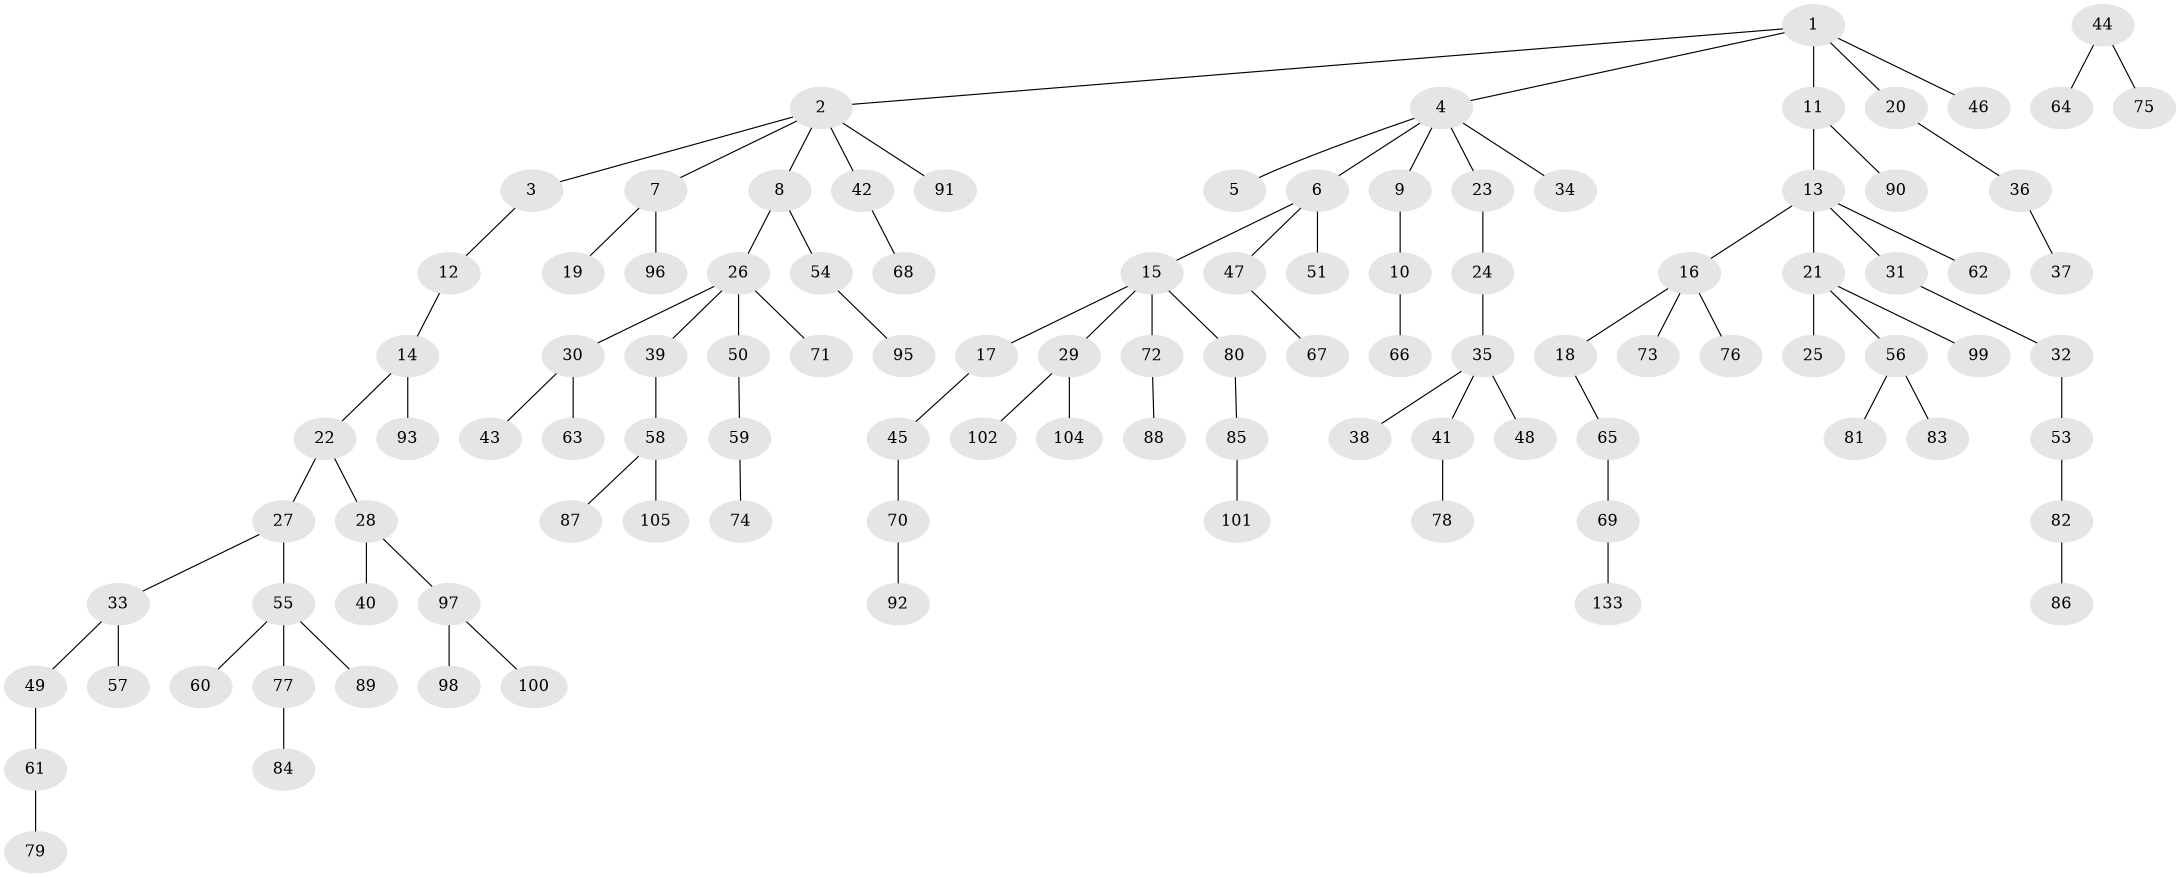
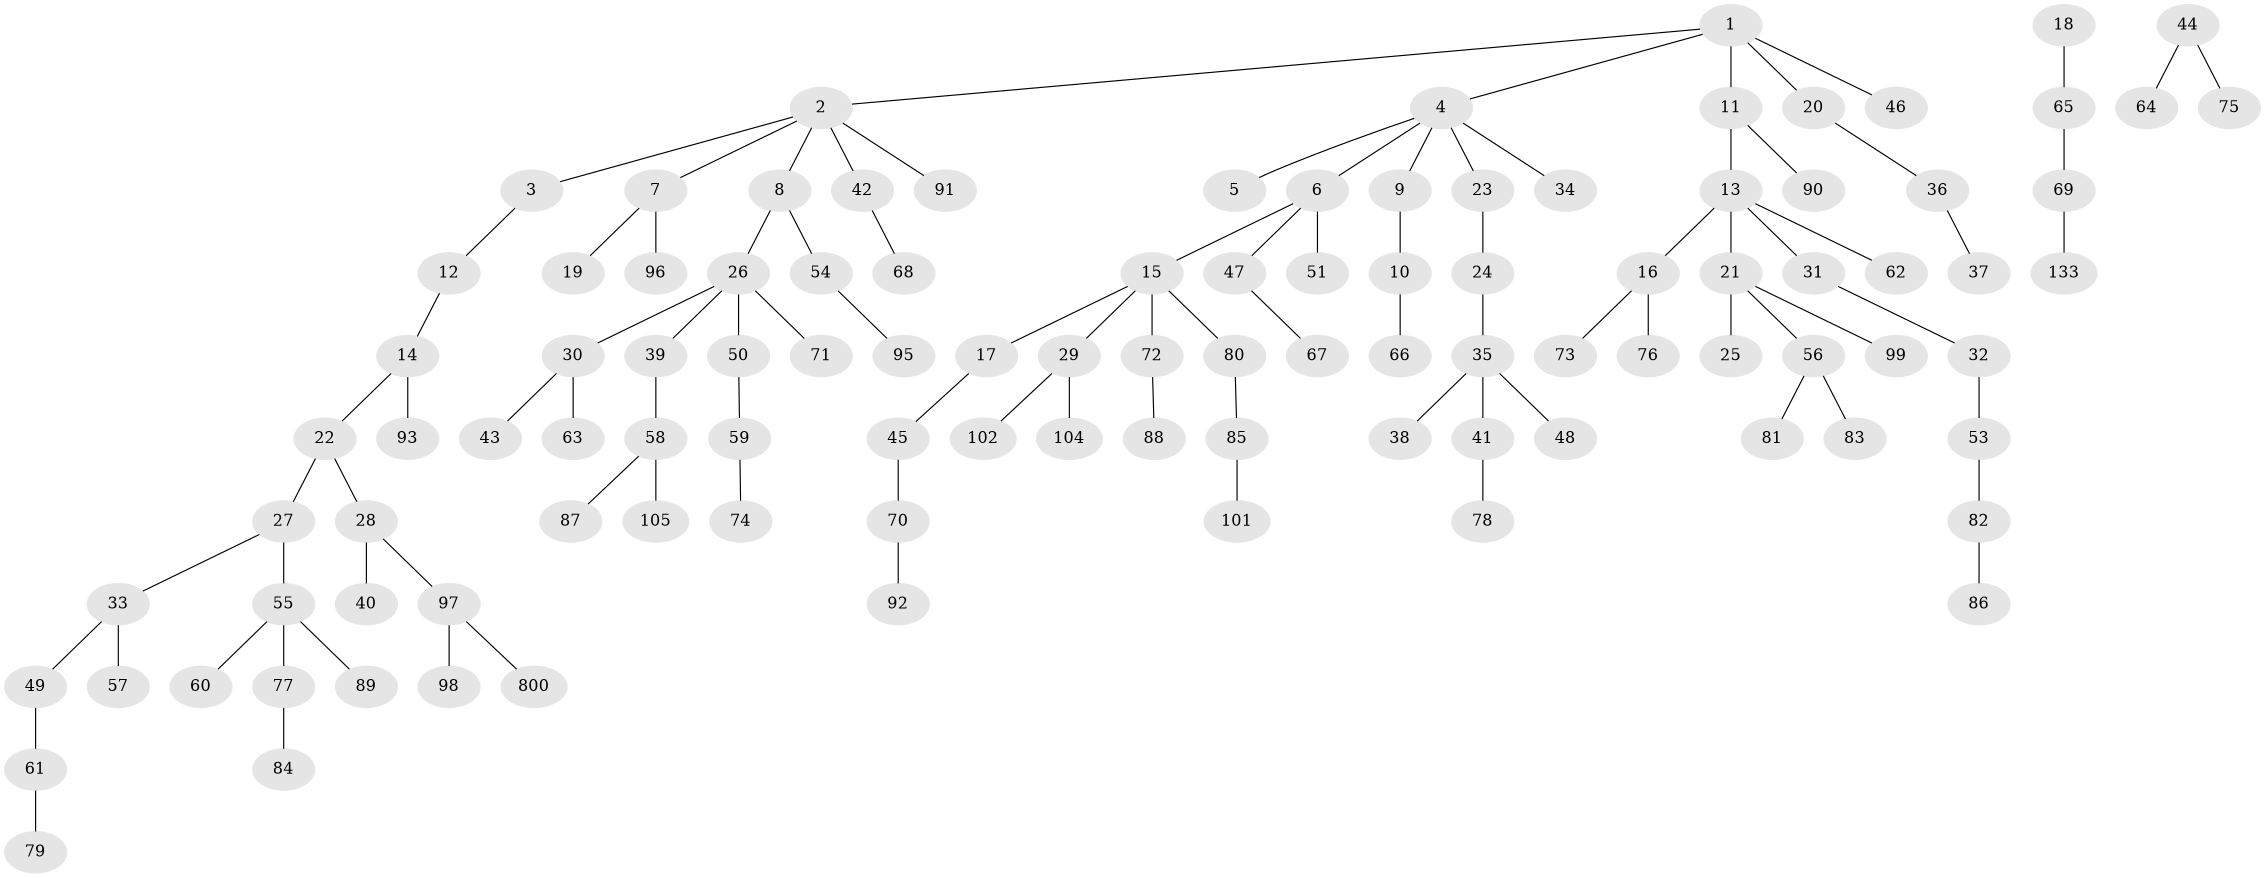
  graph {
    node [color=gray90 style=filled]
    1
    2
    4
    11
    20
    46
    3
    7
    8
    42
    91
    5
    6
    9
    23
    34
    13
    90
    36
    12
    19
    96
    26
    54
    68
    14
    15
    47
    51
    10
    24
    17
    29
    72
    80
    67
    30
    39
    50
    71
    95
    66
    16
    21
    31
    62
    22
    93
    18
    73
    76
    25
    56
    99
    32
    27
    28
    45
    102
    104
    88
    85
    65
    70
    69
    37
    81
    83
    33
    55
    40
    97
    35
    38
    41
    48
    43
    63
    58
    59
    49
    57
    60
    77
    89
    98
-   100
+   100 [label=800]
    53
    82
    44
    64
    75
    61
    78
    87
    105
    92
    79
    74
    86
    84
    n102 [label=133]
    101
    1 -- 2
    1 -- 4
    1 -- 11
    1 -- 20
    1 -- 46
    2 -- 3
    2 -- 7
    2 -- 8
    2 -- 42
    2 -- 91
    4 -- 5
    4 -- 6
    4 -- 9
    4 -- 23
    4 -- 34
    11 -- 13
    11 -- 90
    20 -- 36
    3 -- 12
    7 -- 19
    7 -- 96
    8 -- 26
    8 -- 54
    42 -- 68
    6 -- 15
    6 -- 47
    6 -- 51
    9 -- 10
    23 -- 24
    13 -- 16
    13 -- 21
    13 -- 31
    13 -- 62
    36 -- 37
    12 -- 14
    26 -- 30
    26 -- 39
    26 -- 50
    26 -- 71
    54 -- 95
    14 -- 22
    14 -- 93
    15 -- 17
    15 -- 29
    15 -- 72
    15 -- 80
    47 -- 67
    10 -- 66
    24 -- 35
    17 -- 45
    29 -- 102
    29 -- 104
    72 -- 88
    80 -- 85
    30 -- 43
    30 -- 63
    39 -- 58
    50 -- 59
-   16 -- 18
    16 -- 73
    16 -- 76
    21 -- 25
    21 -- 56
    21 -- 99
    31 -- 32
    22 -- 27
    22 -- 28
    18 -- 65
    56 -- 81
    56 -- 83
    32 -- 53
    27 -- 33
    27 -- 55
    28 -- 40
    28 -- 97
    45 -- 70
    85 -- 101
    65 -- 69
    70 -- 92
    69 -- n102
    33 -- 49
    33 -- 57
    55 -- 60
    55 -- 77
    55 -- 89
    97 -- 98
    97 -- 100
    35 -- 38
    35 -- 41
    35 -- 48
    41 -- 78
    58 -- 87
    58 -- 105
    59 -- 74
    49 -- 61
    77 -- 84
    53 -- 82
    82 -- 86
    44 -- 64
    44 -- 75
    61 -- 79
  }
